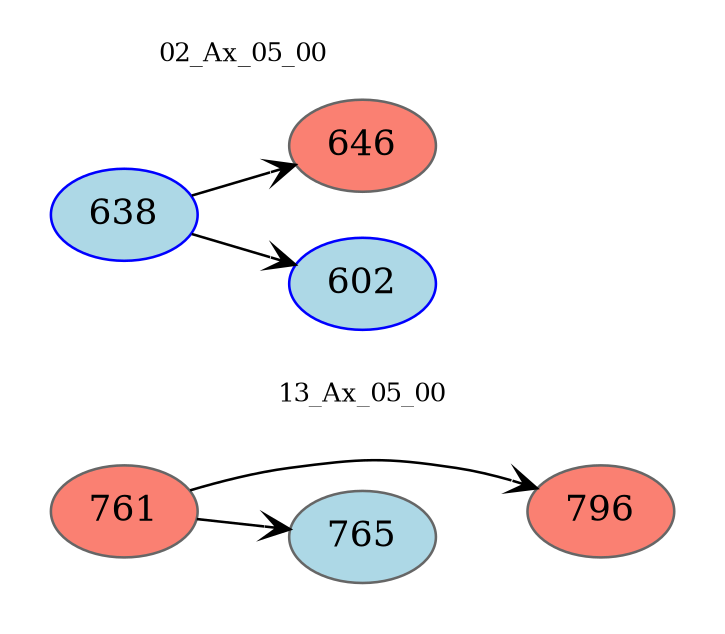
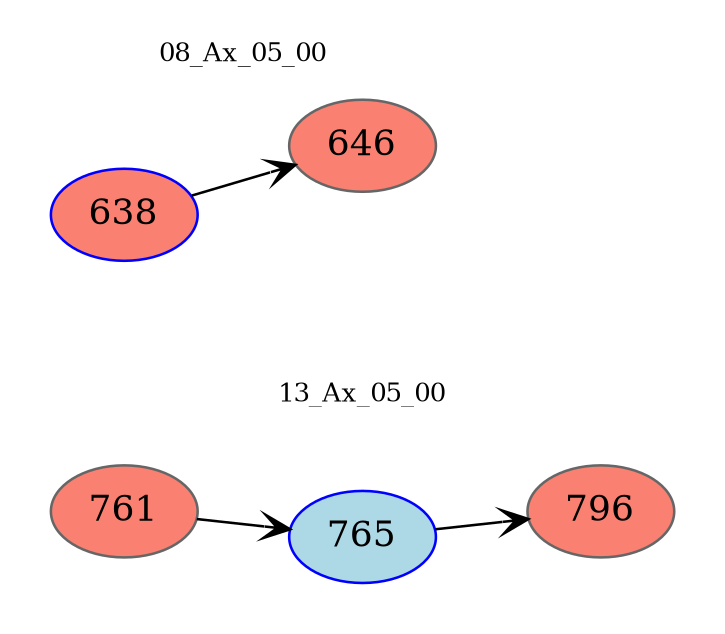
  digraph {
    rankdir=LR
    node [color=gray40 fillcolor=salmon style=filled]
    edge [arrowhead=vee color=black]
    n1 [label=761]
-   n2 [fillcolor=lightblue label=765]
+   n2 [color=blue fillcolor=lightblue label=765]
    n3 [label=796]
-   n4 [color=blue fillcolor=lightblue label=638]
-   n5 [color=blue fillcolor=lightblue label=602]
+   n4 [color=blue label=638]
    n6 [label=646]
    subgraph cluster_1 {
      color=white
      fontsize=10
      label="13_Ax_05_00"
      n1
      n2
      n3
    }
    subgraph cluster_2 {
      color=white
      fontsize=10
-     label="02_Ax_05_00"
+     label="08_Ax_05_00"
      n4
-     n5
      n6
    }
    n1 -> n2
-   n1 -> n3
-   n4 -> n5
+   n2 -> n3
    n4 -> n6
  }
